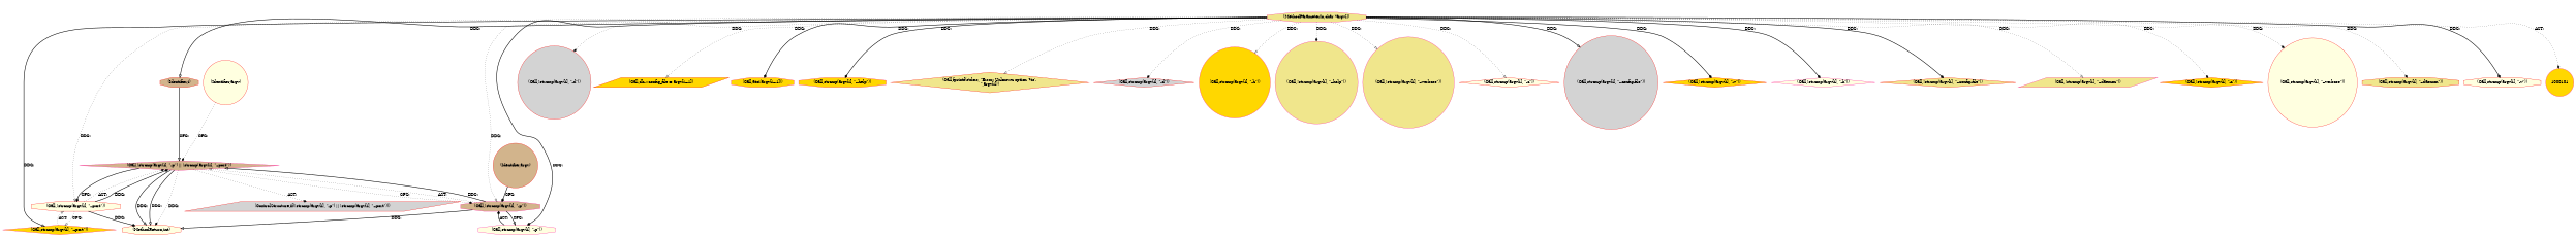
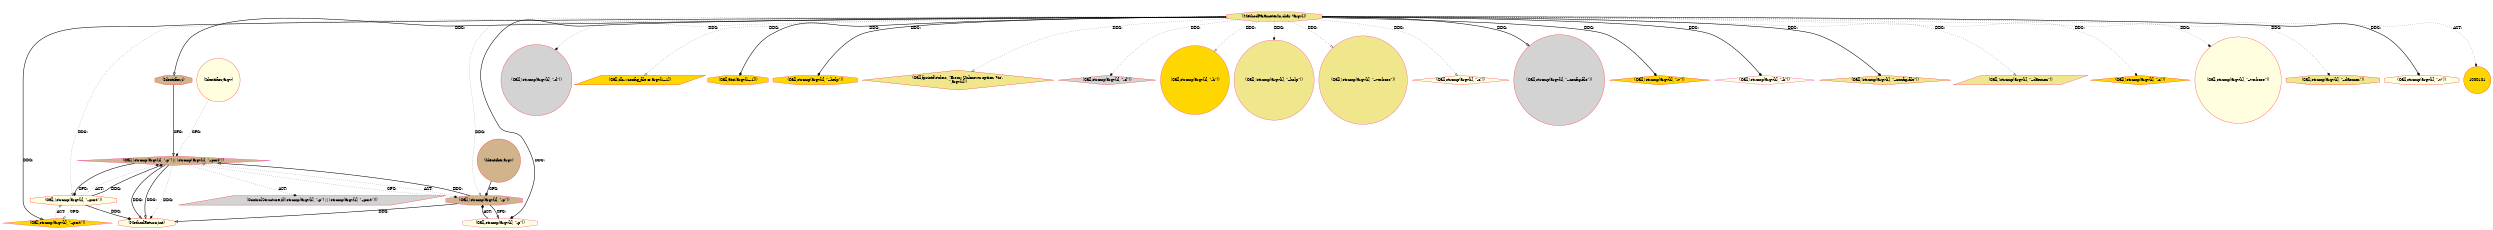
  digraph {
    node [color=red fillcolor=lightyellow shape=octagon style=filled]
    edge [arrowhead=diamond style=dotted]
    n1 [color=deeppink fillcolor=tan label="(Call,!strcmp(argv[i], \"-p\") || !strcmp(argv[i], \"--port\"))" shape=diamond]
    n2 [color=deeppink fillcolor=tan label="(Call,!strcmp(argv[i], \"-p\"))"]
    n3 [label="(Call,!strcmp(argv[i], \"--port\"))"]
    n4 [label="(MethodReturn,int)"]
    n5 [fillcolor=lightgrey label="(ControlStructure,if(!strcmp(argv[i], \"-p\") || !strcmp(argv[i], \"--port\")))" shape=parallelogram]
    n6 [color=deeppink label="(Call,strcmp(argv[i], \"-p\"))"]
    n7 [color=deeppink fillcolor=gold label="(Call,strcmp(argv[i], \"--port\"))" shape=diamond]
    n8 [color=deeppink fillcolor=khaki label="(MethodParameterIn,char *argv[])"]
    n9 [fillcolor=lightgrey label="(Call,!strcmp(argv[i], \"-d\"))" shape=circle]
    n10 [fillcolor=gold label="(Call,db->config_file = argv[i+1])" shape=parallelogram]
    n11 [color=deeppink fillcolor=gold label="(Call,atoi(argv[i+1]))"]
    n12 [color=deeppink fillcolor=gold label="(Call,strcmp(argv[i], \"--help\"))"]
    n13 [fillcolor=khaki label="(Call,fprintf(stderr, \"Error: Unknown option '%s'.\n\",argv[i]))" shape=diamond]
    n14 [fillcolor=lightgrey label="(Call,strcmp(argv[i], \"-d\"))" shape=diamond]
    n15 [color=deeppink fillcolor=gold label="(Call,strcmp(argv[i], \"-h\"))" shape=circle]
    n16 [color=deeppink fillcolor=khaki label="(Call,!strcmp(argv[i], \"--help\"))" shape=circle]
    n17 [color=deeppink fillcolor=khaki label="(Call,!strcmp(argv[i], \"--verbose\"))" shape=circle]
    n18 [label="(Call,strcmp(argv[i], \"-c\"))" shape=diamond]
    n19 [fillcolor=lightgrey label="(Call,strcmp(argv[i], \"--config-file\"))" shape=circle]
    n20 [fillcolor=gold label="(Call,!strcmp(argv[i], \"-v\"))" shape=diamond]
    n21 [color=deeppink label="(Call,!strcmp(argv[i], \"-h\"))" shape=diamond]
    n22 [fillcolor=khaki label="(Call,!strcmp(argv[i], \"--config-file\"))" shape=diamond]
    n23 [color=deeppink fillcolor=khaki label="(Call,!strcmp(argv[i], \"--daemon\"))" shape=parallelogram]
    n24 [fillcolor=gold label="(Call,!strcmp(argv[i], \"-c\"))" shape=diamond]
    n25 [label="(Call,strcmp(argv[i], \"--verbose\"))" shape=circle]
    n26 [fillcolor=khaki label="(Call,strcmp(argv[i], \"--daemon\"))"]
    n27 [label="(Call,strcmp(argv[i], \"-v\"))"]
-   1000101 [color=deeppink fillcolor=gold shape=circle]
+   1000101 [fillcolor=gold shape=circle]
    n29 [fillcolor=tan label="(Identifier,i)"]
    n30 [label="(Identifier,argv)" shape=circle]
    n31 [fillcolor=tan label="(Identifier,argv)" shape=circle]
    n1 -> n2 [label="CFG: "]
    n1 -> n3 [label="CFG: " style=bold]
    n1 -> n4 [label="DDG: "]
    n1 -> n4 [arrowhead=onormal label="DDG: " style=bold]
    n1 -> n4 [arrowhead=onormal label="DDG: " style=bold]
    n1 -> n5 [label="AST: "]
    n2 -> n1 [arrowhead=onormal label="AST: "]
    n2 -> n1 [arrowhead=onormal label="DDG: " style=bold]
    n2 -> n4 [arrowhead=onormal label="DDG: " style=bold]
    n2 -> n6 [arrowhead=onormal label="CFG: " style=bold]
    n3 -> n1 [label="AST: "]
    n3 -> n1 [label="DDG: " style=bold]
    n3 -> n4 [label="DDG: " style=bold]
    n3 -> n7 [arrowhead=onormal label="CFG: "]
    n6 -> n2 [label="AST: " style=bold]
    n7 -> n3 [arrowhead=onormal label="AST: "]
    n8 -> n2 [arrowhead=onormal label="DDG: "]
    n8 -> n3 [arrowhead=onormal label="DDG: "]
    n8 -> n6 [label="DDG: " style=bold]
    n8 -> n7 [arrowhead=onormal label="DDG: " style=bold]
    n8 -> n9 [label="DDG: "]
    n8 -> n10 [arrowhead=onormal label="DDG: "]
    n8 -> n11 [label="DDG: " style=bold]
    n8 -> n12 [label="DDG: " style=bold]
    n8 -> n13 [arrowhead=onormal label="DDG: "]
    n8 -> n14 [label="DDG: "]
    n8 -> n15 [arrowhead=onormal label="DDG: "]
    n8 -> n16 [label="DDG: "]
    n8 -> n17 [arrowhead=onormal label="DDG: "]
    n8 -> n18 [arrowhead=onormal label="DDG: "]
    n8 -> n19 [arrowhead=onormal label="DDG: " style=bold]
    n8 -> n20 [label="DDG: " style=bold]
    n8 -> n21 [label="DDG: " style=bold]
    n8 -> n22 [label="DDG: " style=bold]
    n8 -> n23 [arrowhead=onormal label="DDG: "]
    n8 -> n24 [label="DDG: "]
    n8 -> n25 [label="DDG: "]
    n8 -> n26 [label="DDG: "]
    n8 -> n27 [label="DDG: " style=bold]
    n8 -> 1000101 [label="AST: "]
    n8 -> n29 [arrowhead=onormal label="DDG: " style=bold]
    n29 -> n1 [arrowhead=onormal label="CFG: " style=bold]
    n30 -> n1 [label="CFG: "]
    n31 -> n2 [label="CFG: " style=bold]
  }
